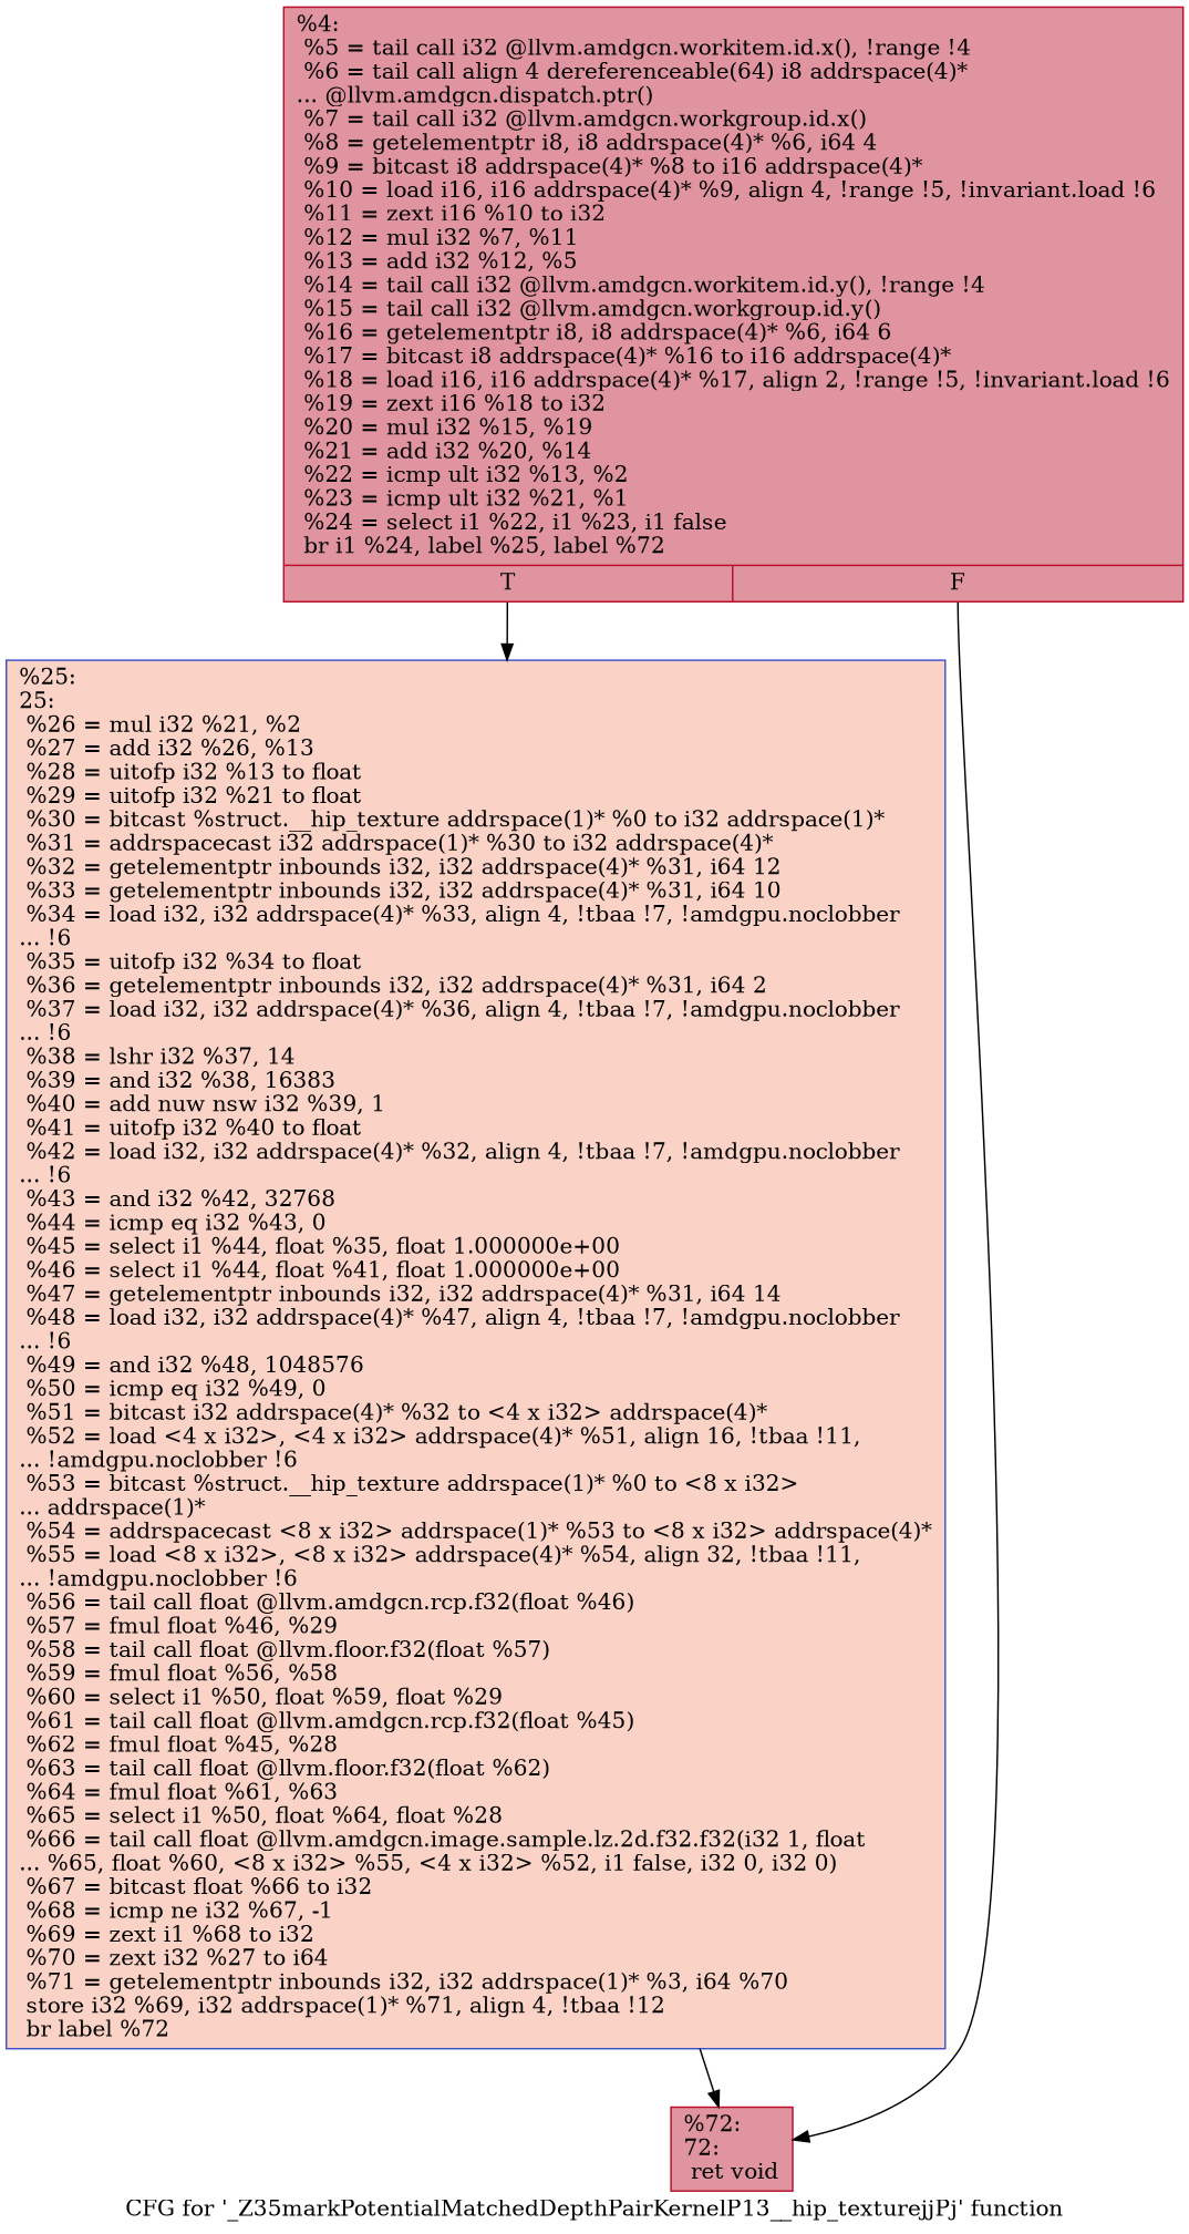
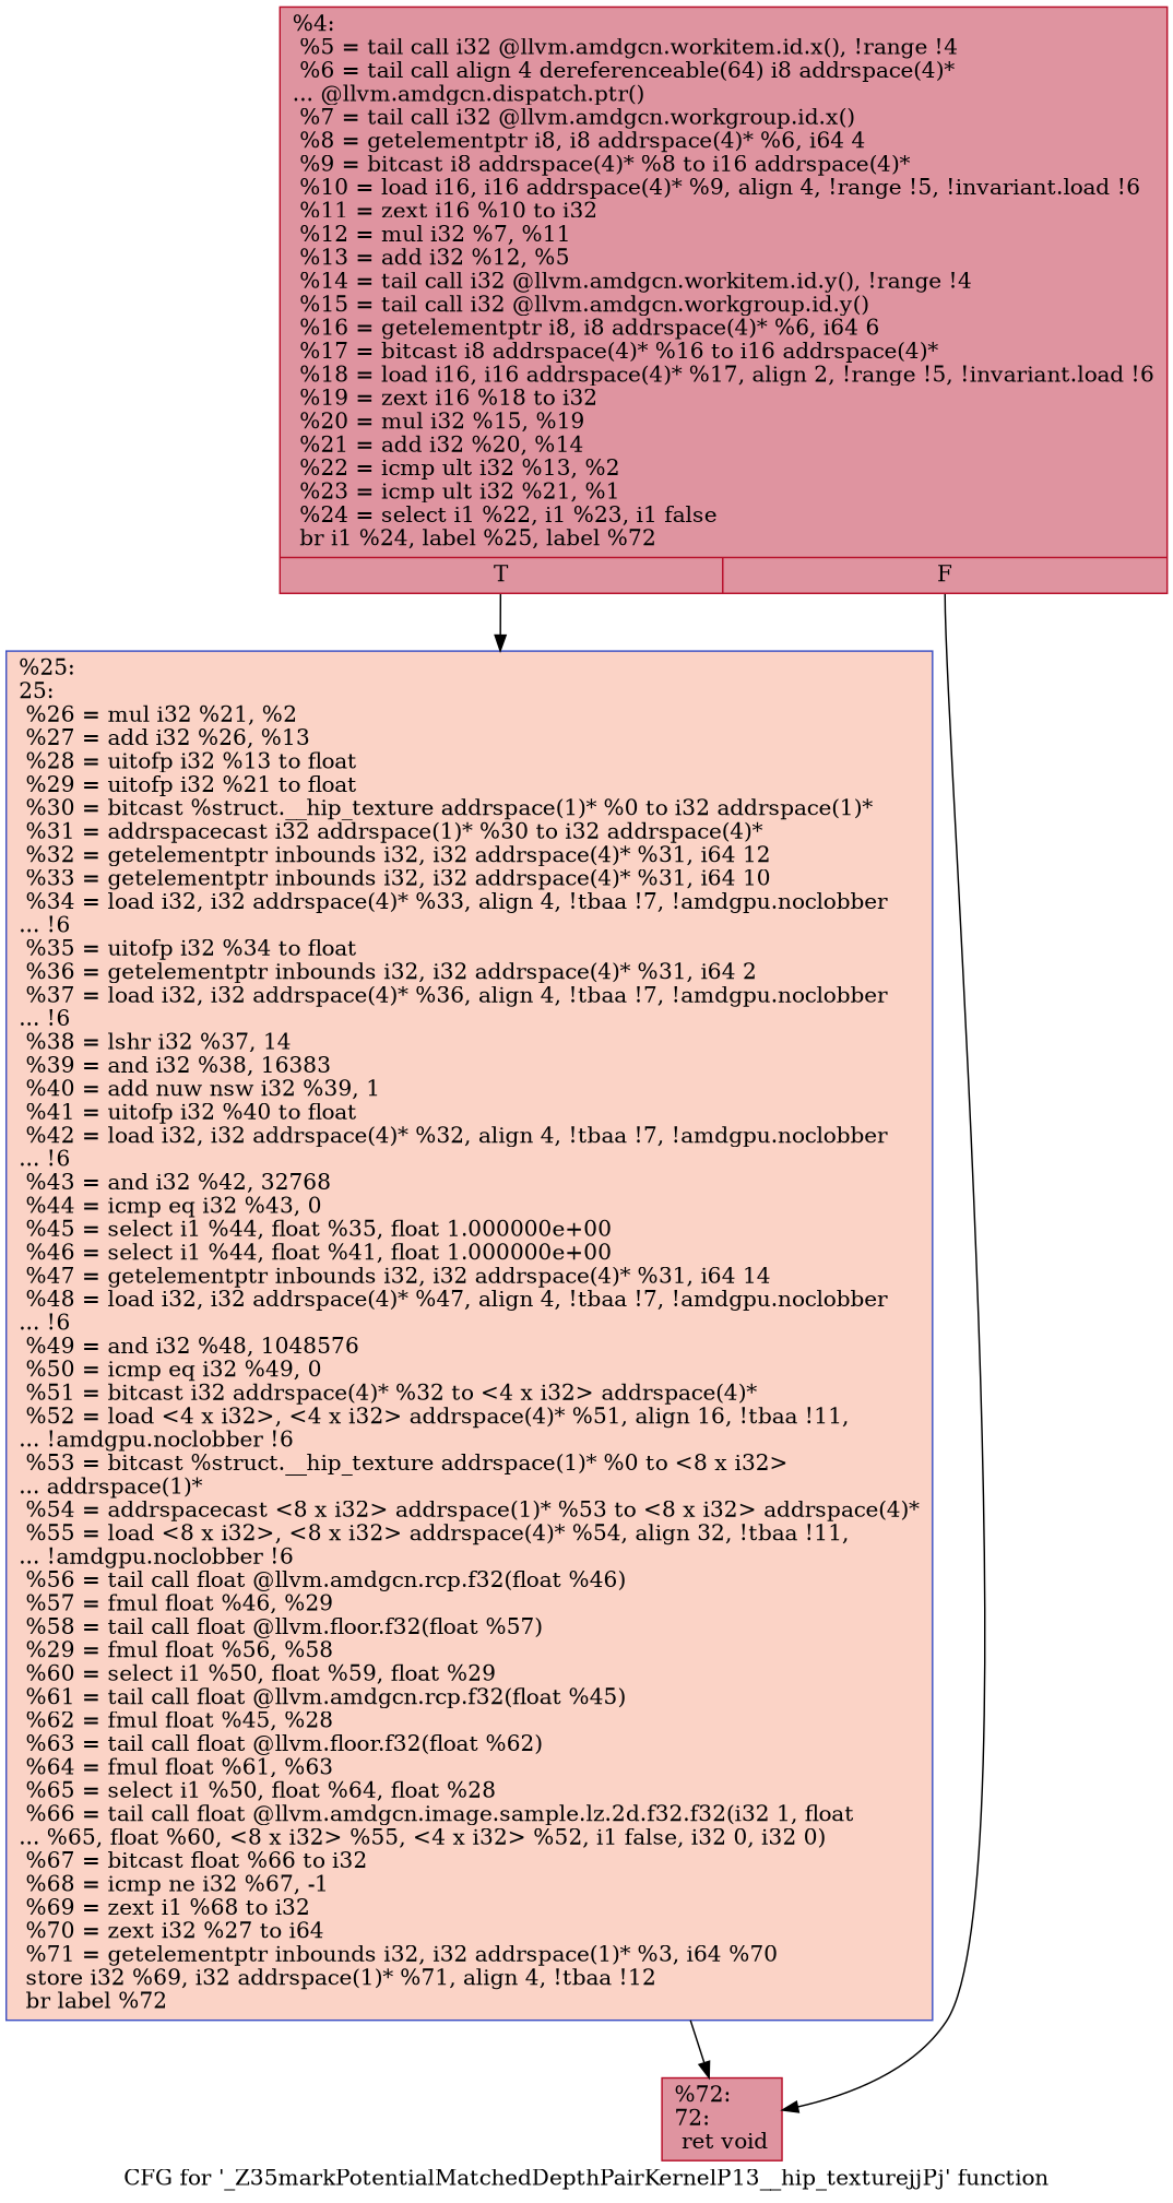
  digraph {
    label="CFG for '_Z35markPotentialMatchedDepthPairKernelP13__hip_texturejjPj' function"
    node [color="#b70d28ff" fillcolor="#b70d2870" shape=record style=filled]
    n1 [label="{%4:\l  %5 = tail call i32 @llvm.amdgcn.workitem.id.x(), !range !4\l  %6 = tail call align 4 dereferenceable(64) i8 addrspace(4)*\l... @llvm.amdgcn.dispatch.ptr()\l  %7 = tail call i32 @llvm.amdgcn.workgroup.id.x()\l  %8 = getelementptr i8, i8 addrspace(4)* %6, i64 4\l  %9 = bitcast i8 addrspace(4)* %8 to i16 addrspace(4)*\l  %10 = load i16, i16 addrspace(4)* %9, align 4, !range !5, !invariant.load !6\l  %11 = zext i16 %10 to i32\l  %12 = mul i32 %7, %11\l  %13 = add i32 %12, %5\l  %14 = tail call i32 @llvm.amdgcn.workitem.id.y(), !range !4\l  %15 = tail call i32 @llvm.amdgcn.workgroup.id.y()\l  %16 = getelementptr i8, i8 addrspace(4)* %6, i64 6\l  %17 = bitcast i8 addrspace(4)* %16 to i16 addrspace(4)*\l  %18 = load i16, i16 addrspace(4)* %17, align 2, !range !5, !invariant.load !6\l  %19 = zext i16 %18 to i32\l  %20 = mul i32 %15, %19\l  %21 = add i32 %20, %14\l  %22 = icmp ult i32 %13, %2\l  %23 = icmp ult i32 %21, %1\l  %24 = select i1 %22, i1 %23, i1 false\l  br i1 %24, label %25, label %72\l|{<s0>T|<s1>F}}"]
-   n2 [color="#3d50c3ff" fillcolor="#f59c7d70" label="{%25:\l25:                                               \l  %26 = mul i32 %21, %2\l  %27 = add i32 %26, %13\l  %28 = uitofp i32 %13 to float\l  %29 = uitofp i32 %21 to float\l  %30 = bitcast %struct.__hip_texture addrspace(1)* %0 to i32 addrspace(1)*\l  %31 = addrspacecast i32 addrspace(1)* %30 to i32 addrspace(4)*\l  %32 = getelementptr inbounds i32, i32 addrspace(4)* %31, i64 12\l  %33 = getelementptr inbounds i32, i32 addrspace(4)* %31, i64 10\l  %34 = load i32, i32 addrspace(4)* %33, align 4, !tbaa !7, !amdgpu.noclobber\l... !6\l  %35 = uitofp i32 %34 to float\l  %36 = getelementptr inbounds i32, i32 addrspace(4)* %31, i64 2\l  %37 = load i32, i32 addrspace(4)* %36, align 4, !tbaa !7, !amdgpu.noclobber\l... !6\l  %38 = lshr i32 %37, 14\l  %39 = and i32 %38, 16383\l  %40 = add nuw nsw i32 %39, 1\l  %41 = uitofp i32 %40 to float\l  %42 = load i32, i32 addrspace(4)* %32, align 4, !tbaa !7, !amdgpu.noclobber\l... !6\l  %43 = and i32 %42, 32768\l  %44 = icmp eq i32 %43, 0\l  %45 = select i1 %44, float %35, float 1.000000e+00\l  %46 = select i1 %44, float %41, float 1.000000e+00\l  %47 = getelementptr inbounds i32, i32 addrspace(4)* %31, i64 14\l  %48 = load i32, i32 addrspace(4)* %47, align 4, !tbaa !7, !amdgpu.noclobber\l... !6\l  %49 = and i32 %48, 1048576\l  %50 = icmp eq i32 %49, 0\l  %51 = bitcast i32 addrspace(4)* %32 to \<4 x i32\> addrspace(4)*\l  %52 = load \<4 x i32\>, \<4 x i32\> addrspace(4)* %51, align 16, !tbaa !11,\l... !amdgpu.noclobber !6\l  %53 = bitcast %struct.__hip_texture addrspace(1)* %0 to \<8 x i32\>\l... addrspace(1)*\l  %54 = addrspacecast \<8 x i32\> addrspace(1)* %53 to \<8 x i32\> addrspace(4)*\l  %55 = load \<8 x i32\>, \<8 x i32\> addrspace(4)* %54, align 32, !tbaa !11,\l... !amdgpu.noclobber !6\l  %56 = tail call float @llvm.amdgcn.rcp.f32(float %46)\l  %57 = fmul float %46, %29\l  %58 = tail call float @llvm.floor.f32(float %57)\l  %59 = fmul float %56, %58\l  %60 = select i1 %50, float %59, float %29\l  %61 = tail call float @llvm.amdgcn.rcp.f32(float %45)\l  %62 = fmul float %45, %28\l  %63 = tail call float @llvm.floor.f32(float %62)\l  %64 = fmul float %61, %63\l  %65 = select i1 %50, float %64, float %28\l  %66 = tail call float @llvm.amdgcn.image.sample.lz.2d.f32.f32(i32 1, float\l... %65, float %60, \<8 x i32\> %55, \<4 x i32\> %52, i1 false, i32 0, i32 0)\l  %67 = bitcast float %66 to i32\l  %68 = icmp ne i32 %67, -1\l  %69 = zext i1 %68 to i32\l  %70 = zext i32 %27 to i64\l  %71 = getelementptr inbounds i32, i32 addrspace(1)* %3, i64 %70\l  store i32 %69, i32 addrspace(1)* %71, align 4, !tbaa !12\l  br label %72\l}"]
+   n2 [color="#3d50c3ff" fillcolor="#f59c7d70" label="{%25:\l25:                                               \l  %26 = mul i32 %21, %2\l  %27 = add i32 %26, %13\l  %28 = uitofp i32 %13 to float\l  %29 = uitofp i32 %21 to float\l  %30 = bitcast %struct.__hip_texture addrspace(1)* %0 to i32 addrspace(1)*\l  %31 = addrspacecast i32 addrspace(1)* %30 to i32 addrspace(4)*\l  %32 = getelementptr inbounds i32, i32 addrspace(4)* %31, i64 12\l  %33 = getelementptr inbounds i32, i32 addrspace(4)* %31, i64 10\l  %34 = load i32, i32 addrspace(4)* %33, align 4, !tbaa !7, !amdgpu.noclobber\l... !6\l  %35 = uitofp i32 %34 to float\l  %36 = getelementptr inbounds i32, i32 addrspace(4)* %31, i64 2\l  %37 = load i32, i32 addrspace(4)* %36, align 4, !tbaa !7, !amdgpu.noclobber\l... !6\l  %38 = lshr i32 %37, 14\l  %39 = and i32 %38, 16383\l  %40 = add nuw nsw i32 %39, 1\l  %41 = uitofp i32 %40 to float\l  %42 = load i32, i32 addrspace(4)* %32, align 4, !tbaa !7, !amdgpu.noclobber\l... !6\l  %43 = and i32 %42, 32768\l  %44 = icmp eq i32 %43, 0\l  %45 = select i1 %44, float %35, float 1.000000e+00\l  %46 = select i1 %44, float %41, float 1.000000e+00\l  %47 = getelementptr inbounds i32, i32 addrspace(4)* %31, i64 14\l  %48 = load i32, i32 addrspace(4)* %47, align 4, !tbaa !7, !amdgpu.noclobber\l... !6\l  %49 = and i32 %48, 1048576\l  %50 = icmp eq i32 %49, 0\l  %51 = bitcast i32 addrspace(4)* %32 to \<4 x i32\> addrspace(4)*\l  %52 = load \<4 x i32\>, \<4 x i32\> addrspace(4)* %51, align 16, !tbaa !11,\l... !amdgpu.noclobber !6\l  %53 = bitcast %struct.__hip_texture addrspace(1)* %0 to \<8 x i32\>\l... addrspace(1)*\l  %54 = addrspacecast \<8 x i32\> addrspace(1)* %53 to \<8 x i32\> addrspace(4)*\l  %55 = load \<8 x i32\>, \<8 x i32\> addrspace(4)* %54, align 32, !tbaa !11,\l... !amdgpu.noclobber !6\l  %56 = tail call float @llvm.amdgcn.rcp.f32(float %46)\l  %57 = fmul float %46, %29\l  %58 = tail call float @llvm.floor.f32(float %57)\l  %29 = fmul float %56, %58\l  %60 = select i1 %50, float %59, float %29\l  %61 = tail call float @llvm.amdgcn.rcp.f32(float %45)\l  %62 = fmul float %45, %28\l  %63 = tail call float @llvm.floor.f32(float %62)\l  %64 = fmul float %61, %63\l  %65 = select i1 %50, float %64, float %28\l  %66 = tail call float @llvm.amdgcn.image.sample.lz.2d.f32.f32(i32 1, float\l... %65, float %60, \<8 x i32\> %55, \<4 x i32\> %52, i1 false, i32 0, i32 0)\l  %67 = bitcast float %66 to i32\l  %68 = icmp ne i32 %67, -1\l  %69 = zext i1 %68 to i32\l  %70 = zext i32 %27 to i64\l  %71 = getelementptr inbounds i32, i32 addrspace(1)* %3, i64 %70\l  store i32 %69, i32 addrspace(1)* %71, align 4, !tbaa !12\l  br label %72\l}"]
    n3 [label="{%72:\l72:                                               \l  ret void\l}"]
    n1 -> n2 [tailport=s0]
    n1 -> n3 [tailport=s1]
    n2 -> n3
  }
